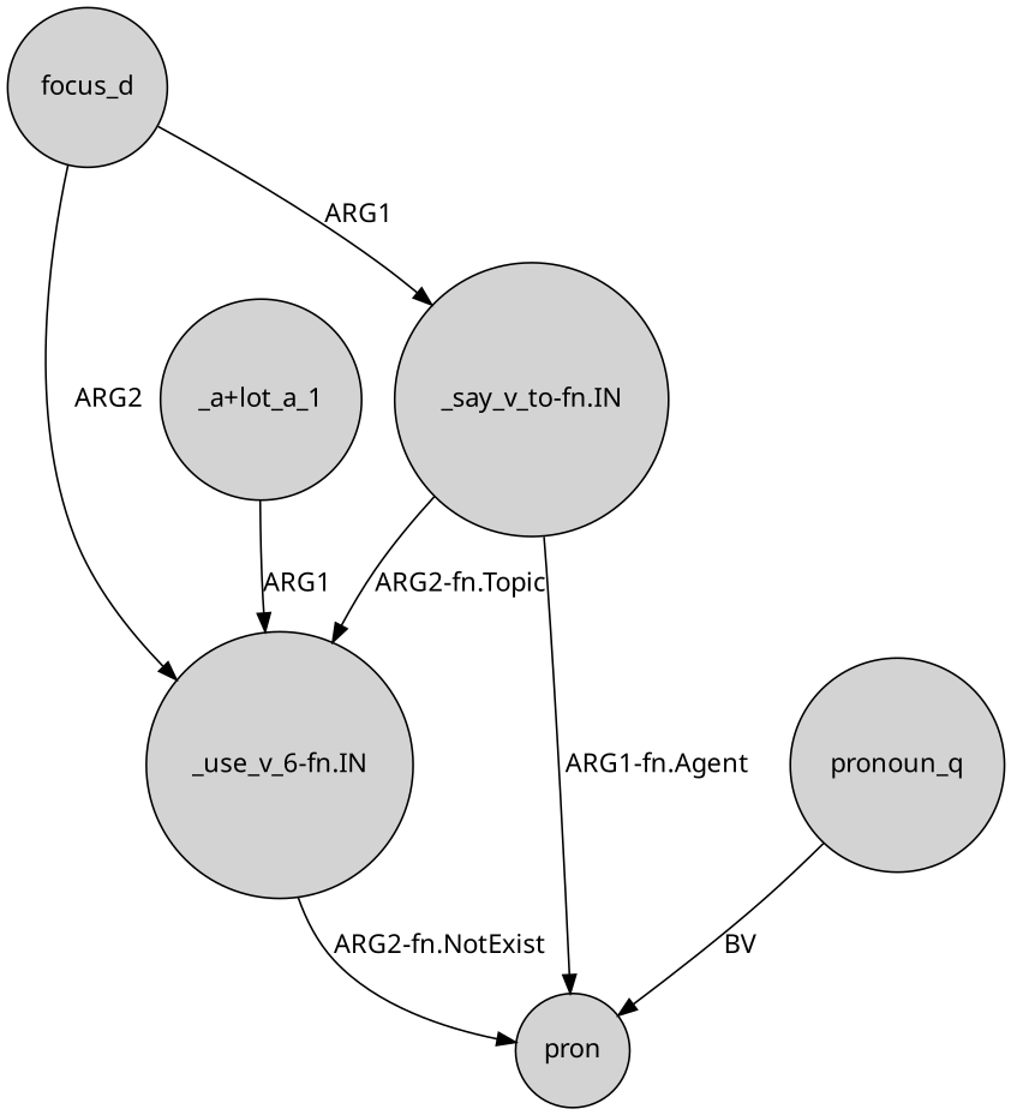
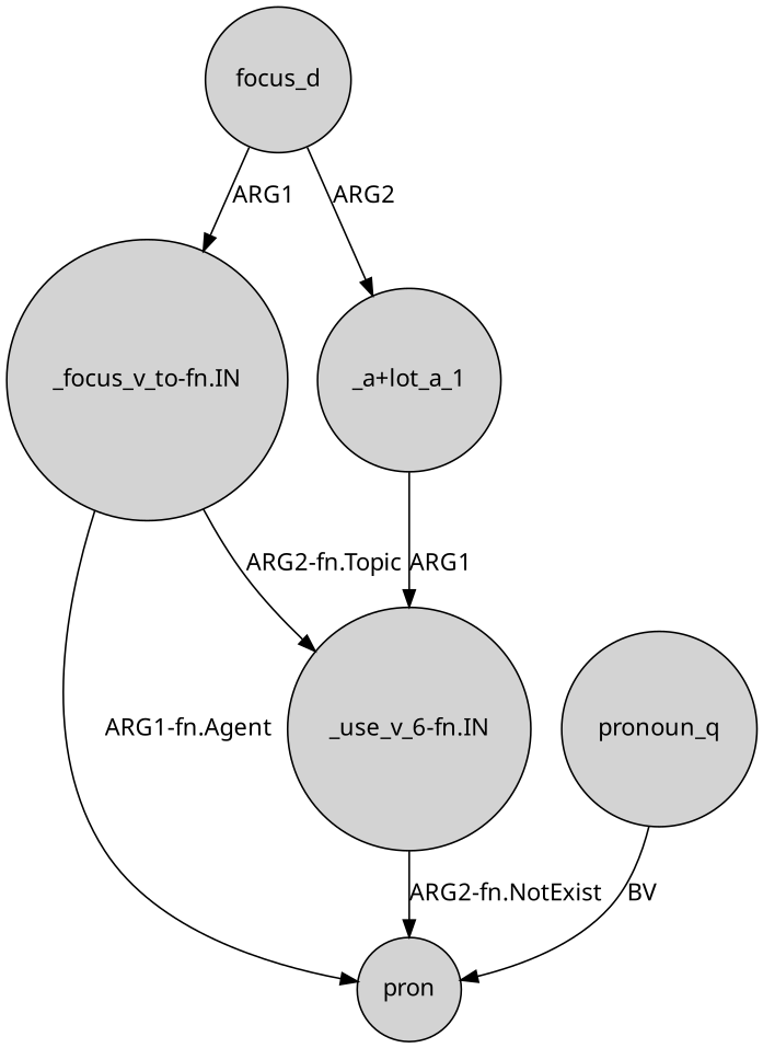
  digraph {
    fontname="Noto Sans"
    node [fontname="Noto Sans" shape=circle style=filled]
    edge [fontname="Noto Sans"]
    n1 [label="_use_v_6-fn.IN"]
    pron
-   "_say_v_to-fn.IN"
+   "_say_v_to-fn.IN" [label="_focus_v_to-fn.IN"]
    focus_d
    "_a+lot_a_1"
    pronoun_q
    n1 -> pron [label="ARG2-fn.NotExist"]
    "_say_v_to-fn.IN" -> n1 [label="ARG2-fn.Topic"]
    "_say_v_to-fn.IN" -> pron [label="ARG1-fn.Agent"]
-   focus_d -> n1 [label=ARG2]
+   focus_d -> "_a+lot_a_1" [label=ARG2]
    focus_d -> "_say_v_to-fn.IN" [label=ARG1]
    "_a+lot_a_1" -> n1 [label=ARG1]
    pronoun_q -> pron [label=BV]
  }
